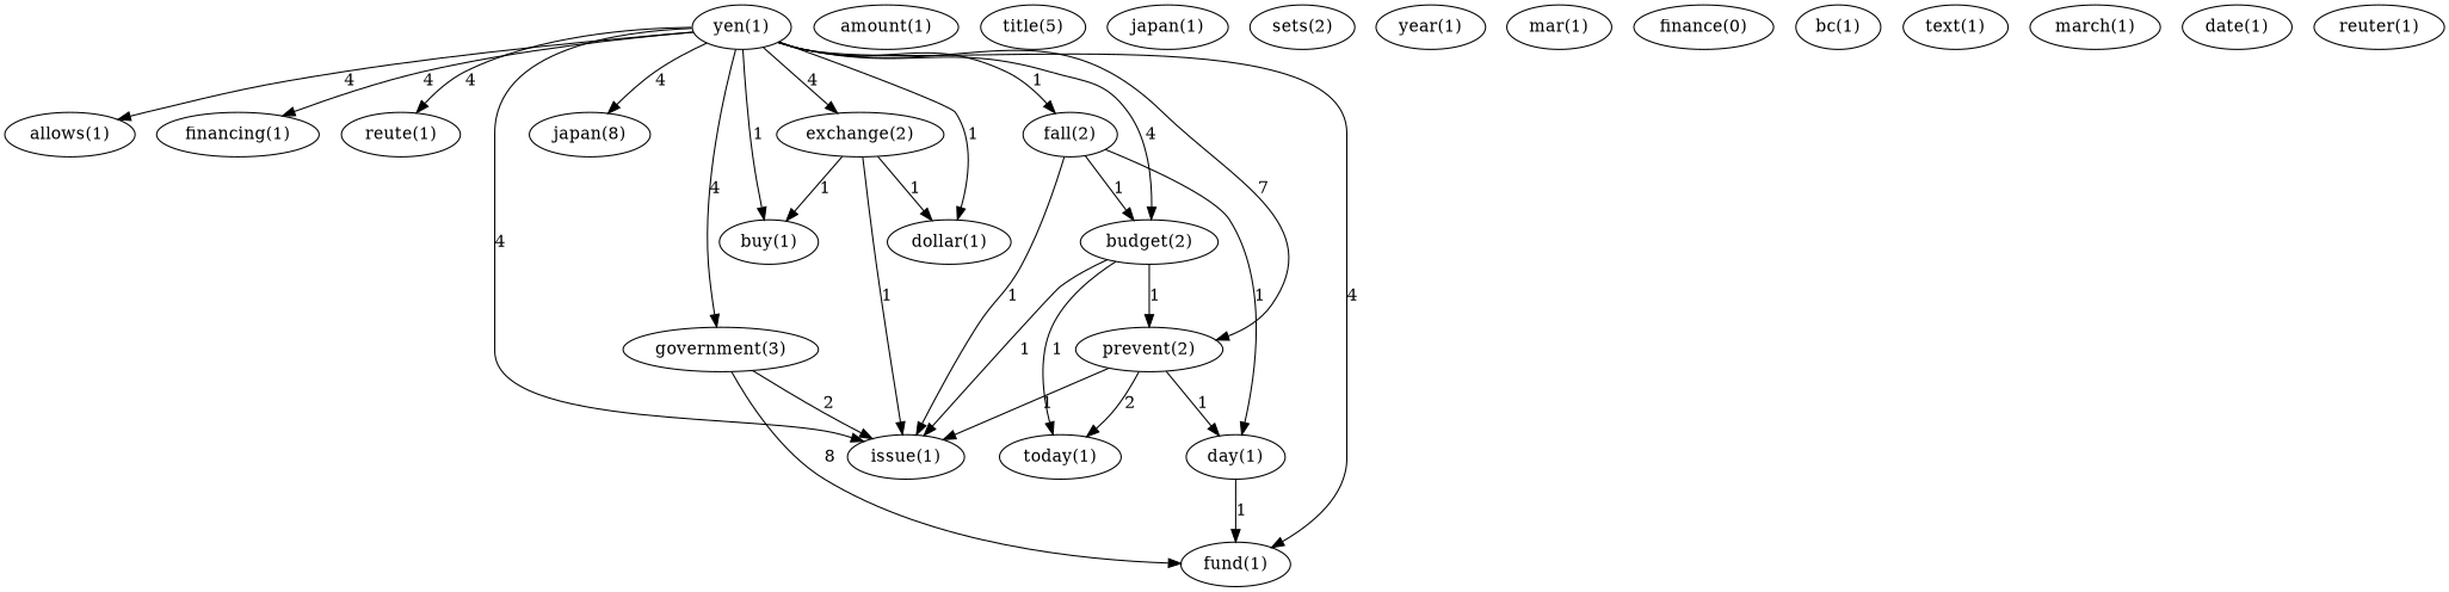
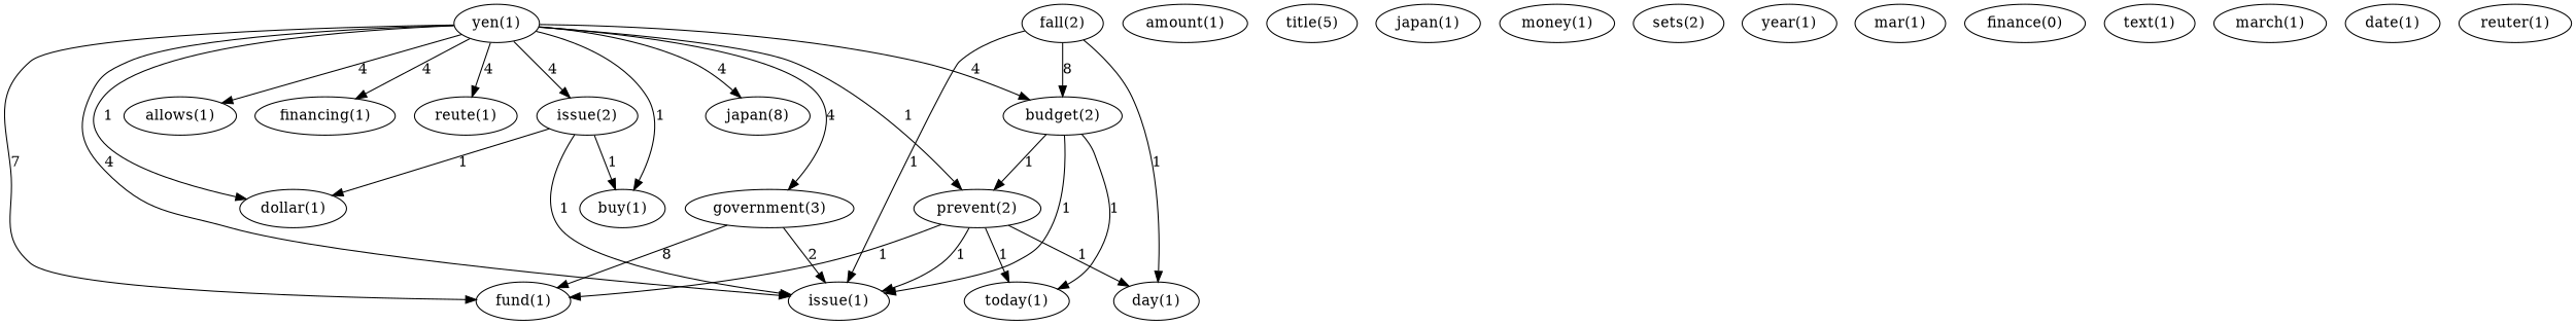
  digraph {
    n1 [label="yen(1)"]
    n2 [label="allows(1)"]
    n3 [label="financing(1)"]
    n4 [label="reute(1)"]
-   n5 [label="exchange(2)"]
+   n5 [label="issue(2)"]
    n6 [label="japan(8)"]
    n7 [label="government(3)"]
    n8 [label="prevent(2)"]
    n9 [label="buy(1)"]
    n10 [label="fall(2)"]
    n11 [label="fund(1)"]
    n12 [label="budget(2)"]
    n13 [label="dollar(1)"]
    n14 [label="issue(1)"]
    n15 [label="day(1)"]
    n16 [label="today(1)"]
    n17 [label="amount(1)"]
    n18 [label="title(5)"]
    n19 [label="japan(1)"]
+   n20 [label="money(1)"]
    n21 [label="sets(2)"]
    n22 [label="year(1)"]
    n23 [label="mar(1)"]
    n24 [label="finance(0)"]
-   n25 [label="bc(1)"]
    n26 [label="text(1)"]
    n27 [label="march(1)"]
    n28 [label="date(1)"]
    n29 [label="reuter(1)"]
    n1 -> n2 [label=4]
    n1 -> n3 [label=4]
    n1 -> n4 [label=4]
    n1 -> n5 [label=4]
    n1 -> n6 [label=4]
    n1 -> n7 [label=4]
-   n1 -> n8 [label=7]
+   n1 -> n8 [label=1]
    n1 -> n9 [label=1]
-   n1 -> n10 [label=1]
-   n1 -> n11 [label=4]
+   n1 -> n11 [label=7]
    n1 -> n12 [label=4]
    n1 -> n13 [label=1]
    n1 -> n14 [label=4]
    n5 -> n9 [label=1]
    n5 -> n13 [label=1]
    n5 -> n14 [label=1]
    n7 -> n11 [label=8]
    n7 -> n14 [label=2]
-   n15 -> n11 [label=1]
+   n8 -> n11 [label=1]
    n8 -> n14 [label=1]
    n8 -> n15 [label=1]
-   n8 -> n16 [label=2]
-   n10 -> n12 [label=1]
+   n8 -> n16 [label=1]
+   n10 -> n12 [label=8]
    n10 -> n14 [label=1]
    n10 -> n15 [label=1]
    n12 -> n8 [label=1]
    n12 -> n14 [label=1]
    n12 -> n16 [label=1]
  }
